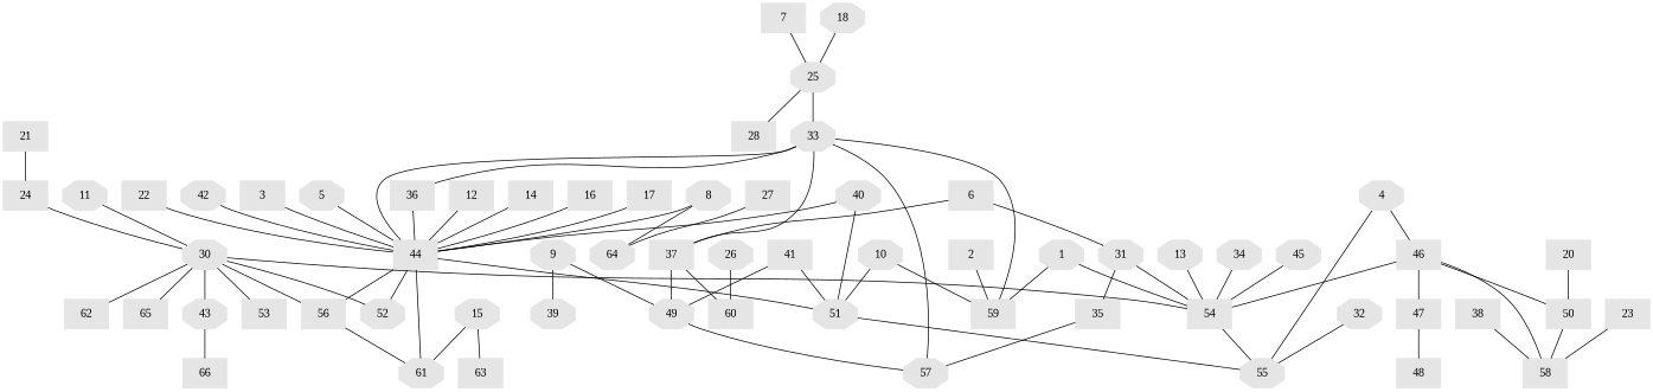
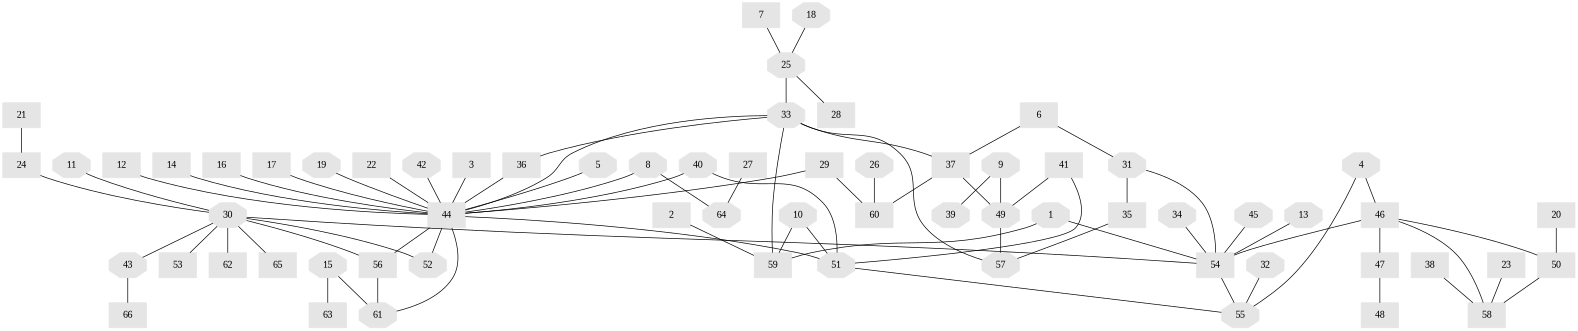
  graph {
    fontname="Liberation Serif"
    node [color=gray90 fontname="Liberation Serif" shape=box style=filled]
    edge [fontname="Liberation Serif" weight=1.0]
    1 [shape=octagon]
    54
    59
    55 [shape=octagon]
    2
    3
    44
    51 [shape=octagon]
    61 [shape=octagon]
    52 [shape=octagon]
    56
    4 [shape=octagon]
    46
    50
    58
    47
    5 [shape=octagon]
    31 [shape=octagon]
    6
    37
    35
    49 [shape=octagon]
    60
    25 [shape=octagon]
    7
    28
    33 [shape=octagon]
    8 [shape=octagon]
    64 [shape=octagon]
    9 [shape=octagon]
    39 [shape=octagon]
    57 [shape=octagon]
    10 [shape=octagon]
    11 [shape=octagon]
    30 [shape=octagon]
    43 [shape=octagon]
    53
    62
    65
    12
    13 [shape=octagon]
    14
    15 [shape=octagon]
    63
    16
    17
    18 [shape=octagon]
+   19 [shape=octagon]
    20
    21
    24
    22
    23
    36
    26 [shape=octagon]
    27
+   29
    66
    32 [shape=octagon]
    34 [shape=octagon]
    38
    40 [shape=octagon]
    41
    42 [shape=octagon]
    45 [shape=octagon]
    48
    1 -- 54
    1 -- 59
    54 -- 55
    2 -- 59
    3 -- 44
    44 -- 51
    44 -- 61
    44 -- 52
    44 -- 56
    51 -- 55
    56 -- 61
    4 -- 55
    4 -- 46
    46 -- 54
    46 -- 50
    46 -- 58
    46 -- 47
    50 -- 58
    47 -- 48
    5 -- 44
    31 -- 54
    31 -- 35
    6 -- 31
    6 -- 37
    37 -- 49
    37 -- 60
    35 -- 57
    49 -- 57
    25 -- 28
    25 -- 33 [weight=2.0]
    7 -- 25
    33 -- 59
    33 -- 44
    33 -- 37
    33 -- 57
    33 -- 36
    8 -- 44
    8 -- 64
    9 -- 49
    9 -- 39
    10 -- 59
    10 -- 51
    11 -- 30
    30 -- 54
    30 -- 52
    30 -- 56
    30 -- 43
    30 -- 53
    30 -- 62
    30 -- 65
    43 -- 66
    12 -- 44
    13 -- 54
    14 -- 44
    15 -- 61
    15 -- 63
    16 -- 44
    17 -- 44
    18 -- 25
+   19 -- 44
    20 -- 50
    21 -- 24
    24 -- 30
    22 -- 44
    23 -- 58
    36 -- 44
    26 -- 60
    27 -- 64
+   29 -- 44
+   29 -- 60
    32 -- 55
    34 -- 54
    38 -- 58
    40 -- 44
    40 -- 51
    41 -- 51
    41 -- 49
    42 -- 44
    45 -- 54
  }
